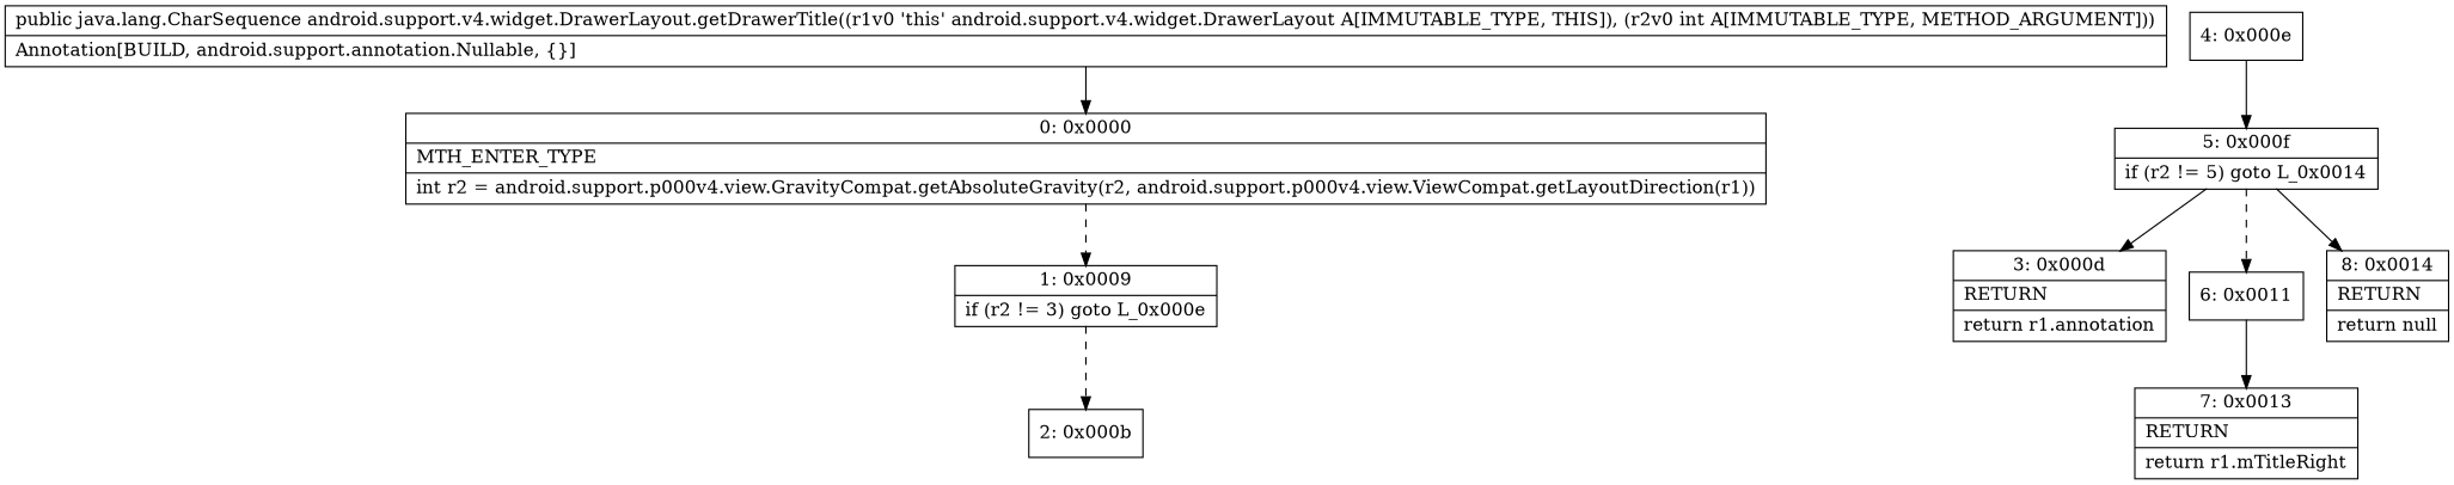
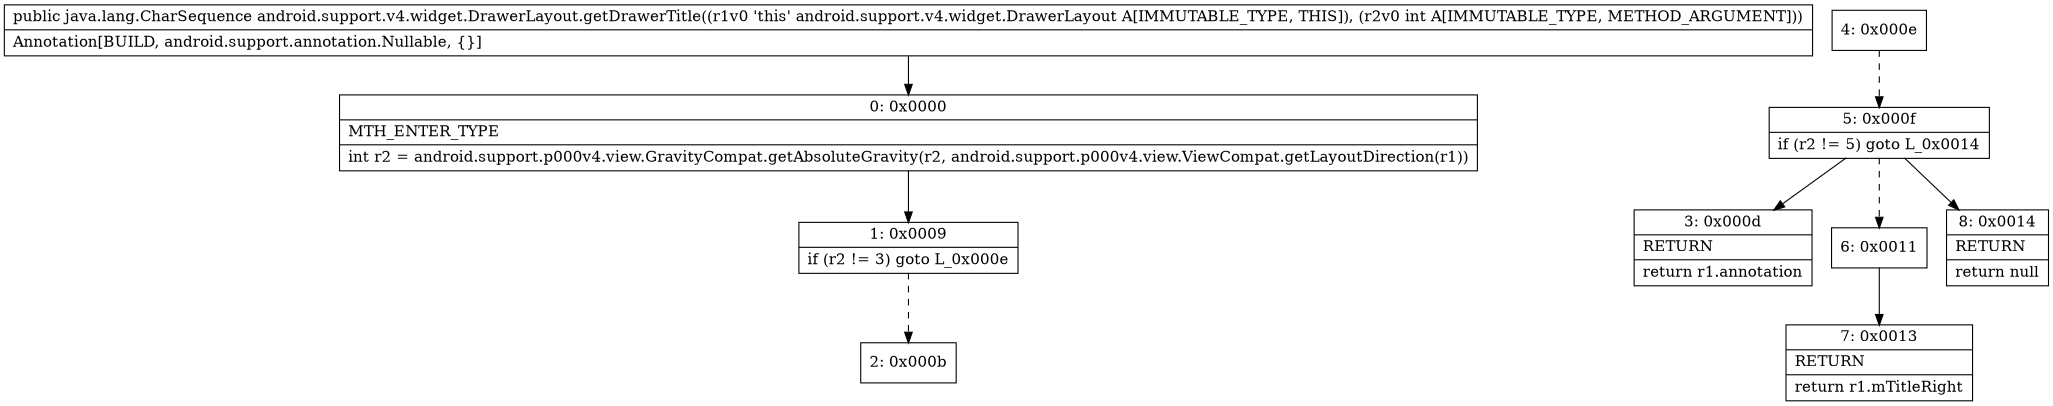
  digraph {
    node [shape=record]
    n1 [label="{0\:\ 0x0000|MTH_ENTER_TYPE\l|int r2 = android.support.p000v4.view.GravityCompat.getAbsoluteGravity(r2, android.support.p000v4.view.ViewCompat.getLayoutDirection(r1))\l}"]
    n2 [label="{1\:\ 0x0009|if (r2 != 3) goto L_0x000e\l}"]
    n3 [label="{2\:\ 0x000b}"]
    n4 [label="{4\:\ 0x000e}"]
    n5 [label="{5\:\ 0x000f|if (r2 != 5) goto L_0x0014\l}"]
    n6 [label="{3\:\ 0x000d|RETURN\l|return r1.annotation\l}"]
    n7 [label="{6\:\ 0x0011}"]
    n8 [label="{8\:\ 0x0014|RETURN\l|return null\l}"]
    n9 [label="{7\:\ 0x0013|RETURN\l|return r1.mTitleRight\l}"]
    n10 [label="{public java.lang.CharSequence android.support.v4.widget.DrawerLayout.getDrawerTitle((r1v0 'this' android.support.v4.widget.DrawerLayout A[IMMUTABLE_TYPE, THIS]), (r2v0 int A[IMMUTABLE_TYPE, METHOD_ARGUMENT]))  | Annotation[BUILD, android.support.annotation.Nullable, \{\}]\l}"]
-   n1 -> n2 [style=dashed]
+   n1 -> n2
    n2 -> n3 [style=dashed]
-   n4 -> n5
+   n4 -> n5 [style=dashed]
    n5 -> n6
    n5 -> n7 [style=dashed]
    n5 -> n8
    n7 -> n9
    n10 -> n1
  }
